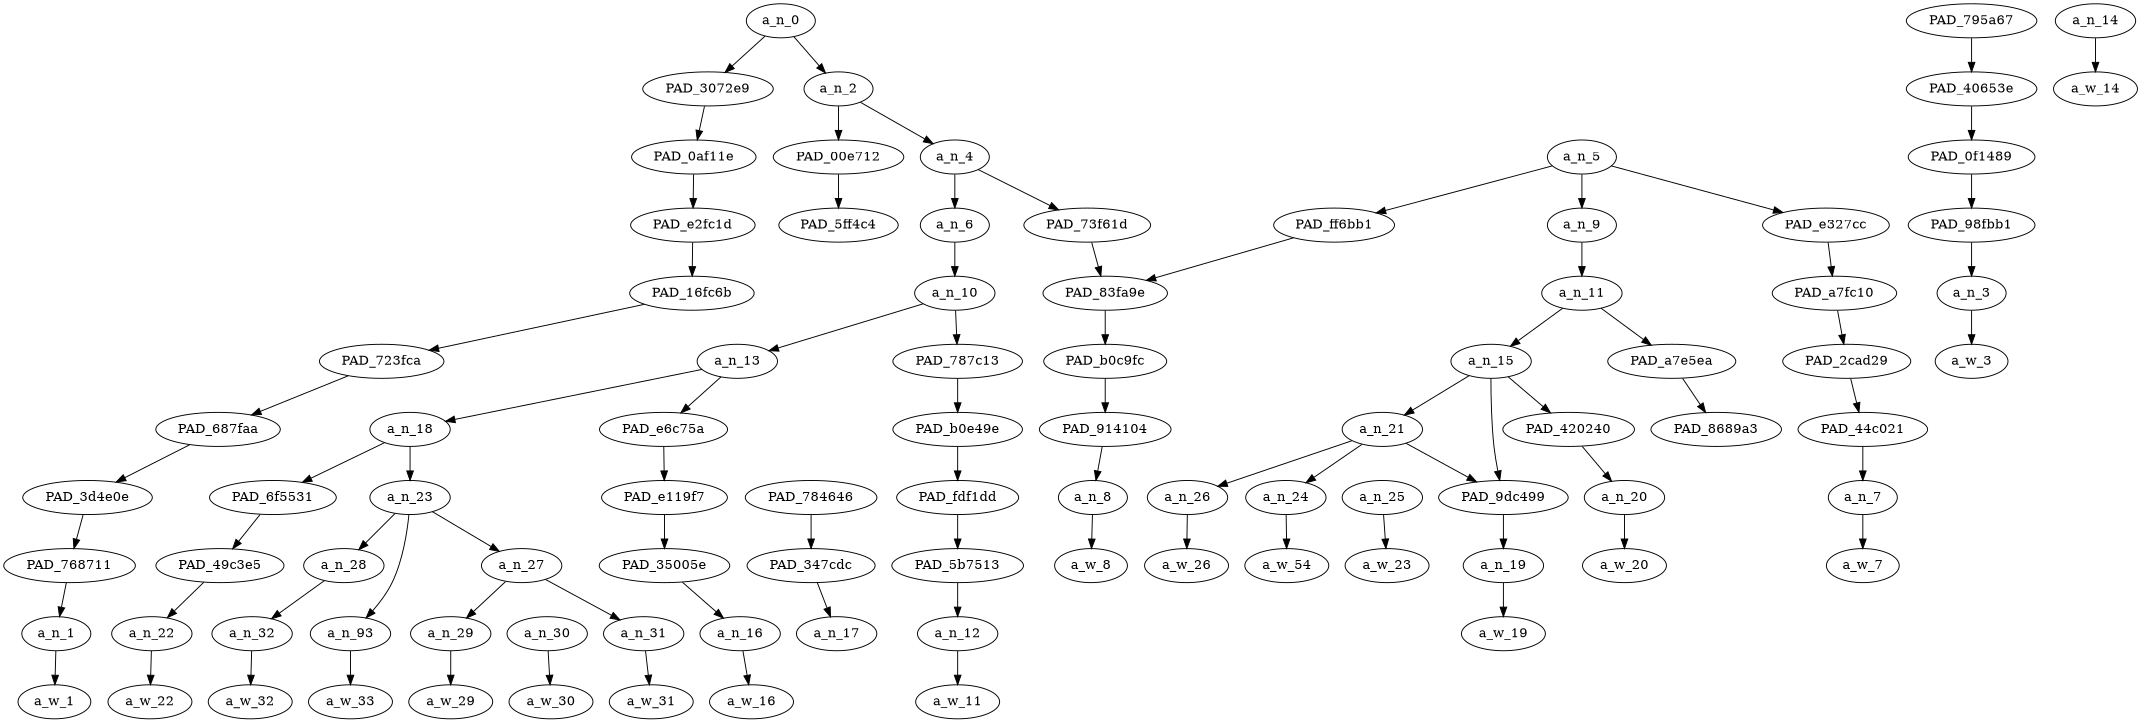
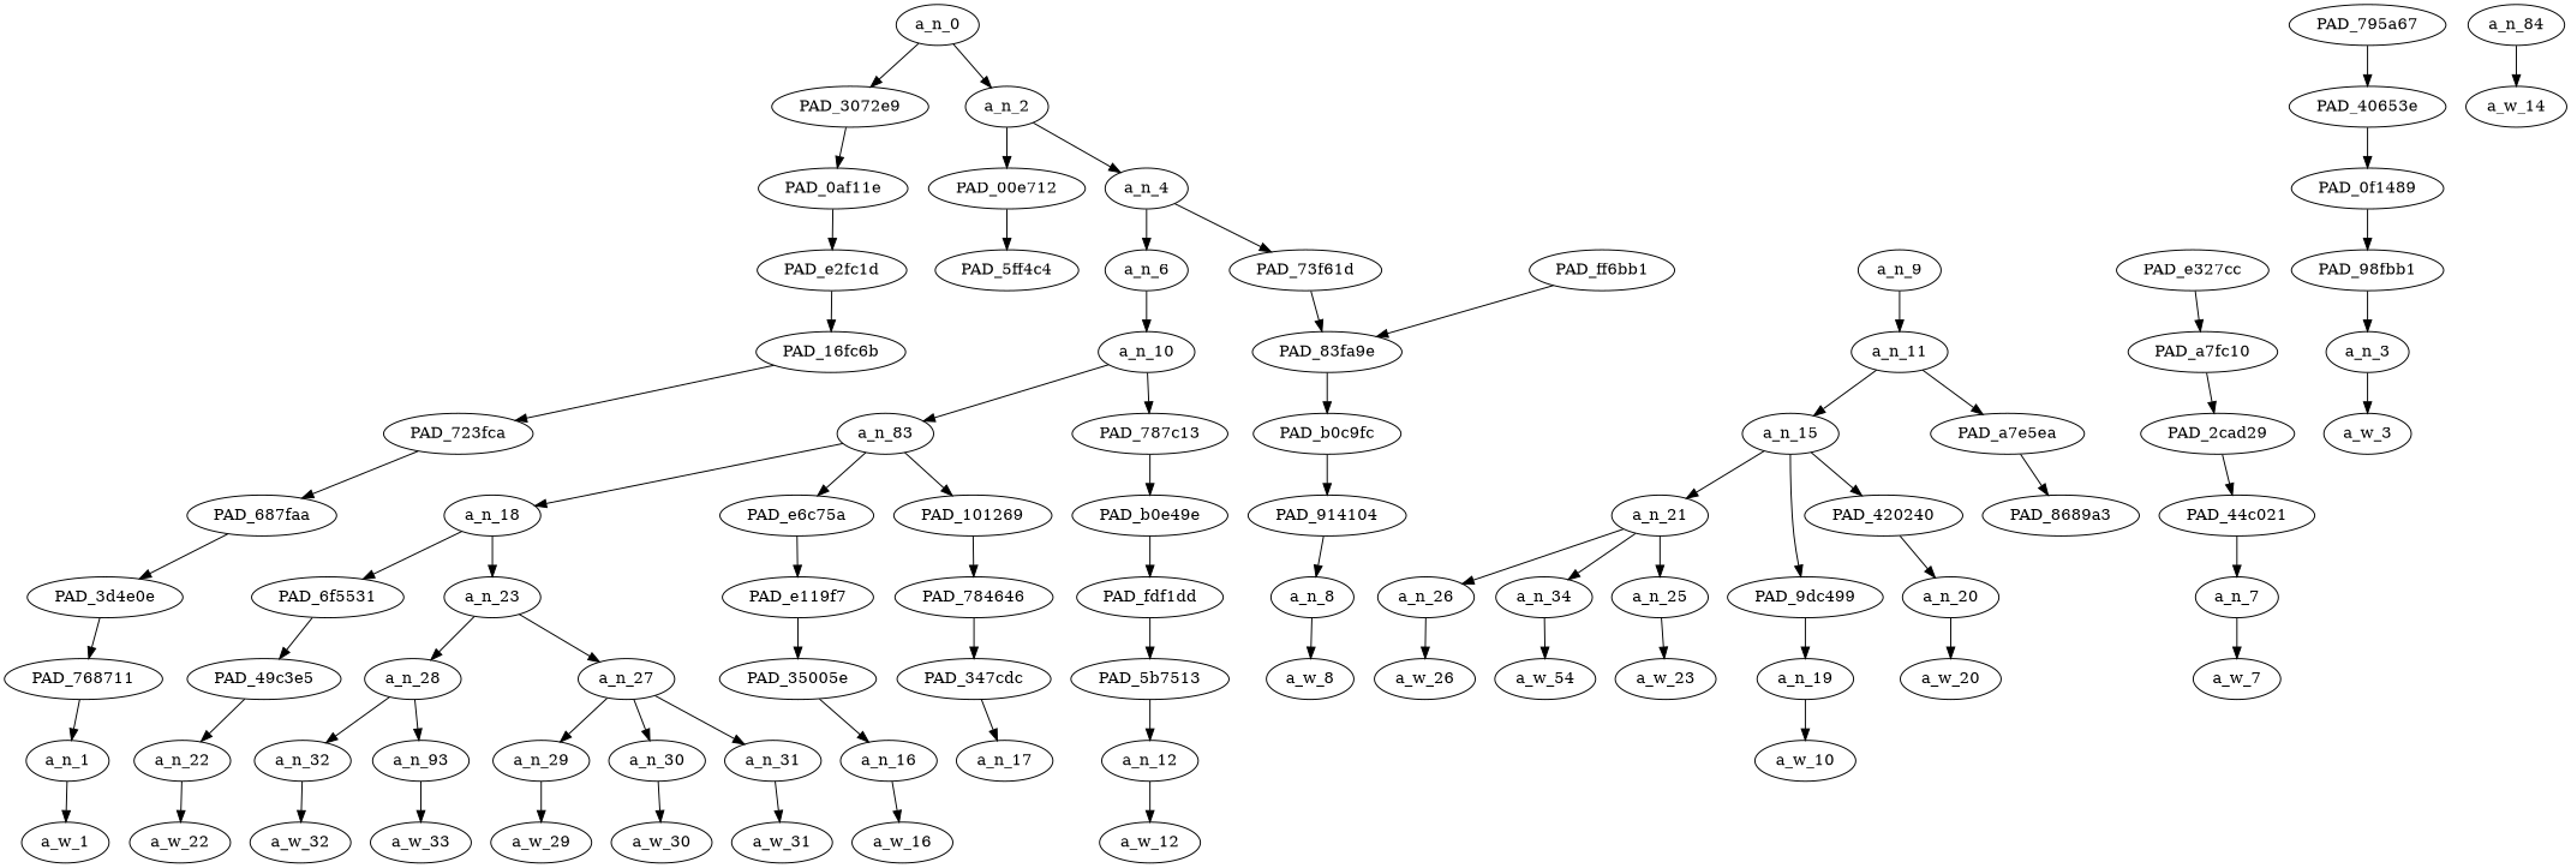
  strict digraph {
    node [div_dir=1 index=0 level=1 text_span="[0]" value=0.03046682]
    a_n_0 [level=10 text_span="[0, 1, 2, 3, 4, 5, 6, 7, 8, 9, 10, 11, 12, 13, 14, 15, 16, 17, 18]" value=1.00000000]
    PAD_3072e9 [level=9]
    a_n_2 [index=1 level=9 text_span="[1, 2, 3, 4, 5, 6, 7, 8, 9, 10, 11, 12, 13, 14, 15, 16, 17, 18]" value=0.96879151]
    PAD_0af11e [level=8]
    PAD_00e712 [index=1 level=8 text_span="[1]" value=0.02769624]
    a_n_4 [index=2 level=8 text_span="[2, 3, 4, 5, 6, 7, 8, 9, 10, 11, 12, 13, 14, 15, 16, 17, 18]" value=0.94039203]
    PAD_e2fc1d [level=7]
    PAD_5ff4c4 [index=1 level=7 text_span="[1]" value=0.02769624]
    PAD_73f61d [index=2 level=7 text_span="[2, 3, 4, 5, 6, 7, 8, 9]" value=0.23020802]
    a_n_6 [index=3 level=7 text_span="[10, 11, 12, 13, 14, 15, 16, 17, 18]" value=0.70949564]
    PAD_16fc6b [level=6]
    PAD_723fca [level=5]
    PAD_687faa [level=4]
    PAD_3d4e0e [level=3]
    PAD_768711 [level=2]
    a_n_1
    a_w_1 [div_dir=0 level=0 value=i]
    PAD_83fa9e [index=3 level=4 text_span="[3]" value=0.03950855]
    a_n_10 [index=3 level=6 text_span="[10, 11, 12, 13, 14, 15, 16, 17, 18]" value=0.70871005]
    PAD_795a67 [index=1 level=5 text_span="[1]" value=0.02769624]
    PAD_40653e [index=1 level=4 text_span="[1]" value=0.02769624]
    PAD_0f1489 [index=1 level=3 text_span="[1]" value=0.02769624]
    PAD_98fbb1 [index=1 level=2 text_span="[1]" value=0.02769624]
    a_n_3 [index=1 text_span="[1]" value=0.02769624]
    a_w_3 [div_dir=0 index=1 level=0 text_span="[1]" value=am]
-   a_n_5 [index=2 level=6 text_span="[2, 3, 4, 5, 6, 7, 8, 9]" value=0.23020802]
    PAD_e327cc [index=2 level=5 text_span="[2]" value=0.02348400]
    PAD_ff6bb1 [index=3 level=5 text_span="[3]" value=0.03950855]
    a_n_9 [index=4 level=5 text_span="[4, 5, 6, 7, 8, 9]" value=0.16703328]
    PAD_787c13 [index=5 level=5 text_span="[10]" value=0.02820460]
-   a_n_13 [index=6 level=5 text_span="[11, 12, 13, 14, 15, 16, 17, 18]" value=0.67971986]
+   a_n_13 [index=6 level=5 text_span="[11, 12, 13, 14, 15, 16, 17, 18]" value=0.67971986 label=a_n_83]
    PAD_a7fc10 [index=2 level=4 text_span="[2]" value=0.02348400]
    a_n_11 [index=4 level=4 text_span="[4, 5, 6, 7, 8, 9]" value=0.16690137]
    PAD_2cad29 [index=2 level=3 text_span="[2]" value=0.02348400]
    PAD_b0c9fc [index=3 level=3 text_span="[3]" value=0.03950855]
    PAD_a7e5ea [index=4 level=3 text_span="[4]" value=0.02466330]
    a_n_15 [index=5 level=3 text_span="[5, 6, 7, 8, 9]" value=0.14210615]
    PAD_44c021 [index=2 level=2 text_span="[2]" value=0.02348400]
    a_n_7 [index=2 text_span="[2]" value=0.02348400]
    a_w_7 [div_dir=0 index=2 level=0 text_span="[2]" value=so]
    PAD_914104 [index=3 level=2 text_span="[3]" value=0.03950855]
    a_n_8 [index=3 text_span="[3]" value=0.03950855]
    a_w_8 [div_dir=0 index=3 level=0 text_span="[3]" value=glad]
    PAD_8689a3 [index=4 level=2 text_span="[4]" value=0.02466330]
    PAD_9dc499 [div_dir=-1 index=5 level=2 text_span="[5]" value=0.02068009]
    PAD_420240 [index=6 level=2 text_span="[6]" value=0.02374799]
    a_n_21 [index=7 level=2 text_span="[7, 8, 9]" value=0.09753516]
    a_n_19 [div_dir=-1 index=5 text_span="[5]" value=0.02068009]
    a_n_20 [index=6 text_span="[6]" value=0.02374799]
-   a_n_24 [index=7 text_span="[7]" value=0.03775911]
+   a_n_24 [index=7 text_span="[7]" value=0.03775911 label=a_n_34]
    a_n_25 [index=8 text_span="[8]" value=0.02445610]
    a_n_26 [div_dir=-1 index=9 text_span="[9]" value=0.03514266]
-   a_n_14 [index=4 text_span="[4]" value=0.02466330]
+   a_n_14 [index=4 text_span="[4]" value=0.02466330 label=a_n_84]
    a_w_14 [div_dir=0 index=4 level=0 text_span="[4]" value=i1]
-   a_w_19 [div_dir=0 index=5 level=0 text_span="[5]" value=do]
+   a_w_19 [div_dir=0 index=5 level=0 text_span="[5]" value=do label=a_w_10]
    a_w_20 [div_dir=0 index=6 level=0 text_span="[6]" value=not]
    n57 [div_dir=0 index=7 label=a_w_54 level=0 text_span="[7]" value=live]
    n58 [div_dir=0 index=8 label=a_w_23 level=0 text_span="[8]" value=there]
    a_w_26 [div_dir=0 index=9 level=0 text_span="[9]" value=anymore]
    PAD_b0e49e [index=5 level=4 text_span="[10]" value=0.02820460]
    PAD_e6c75a [index=6 level=4 text_span="[11]" value=0.04588342]
+   PAD_101269 [div_dir=-1 index=7 level=4 text_span="[12]" value=0.03183729]
    a_n_18 [index=8 level=4 text_span="[13, 14, 15, 16, 17, 18]" value=0.60118171]
    PAD_fdf1dd [index=6 level=3 text_span="[10]" value=0.02820460]
    PAD_e119f7 [index=7 level=3 text_span="[11]" value=0.04588342]
    PAD_784646 [div_dir=-1 index=8 level=3 text_span="[12]" value=0.03183729]
    PAD_6f5531 [div_dir=-1 index=9 level=3 text_span="[13]" value=0.03672264]
    a_n_23 [index=10 level=3 text_span="[14, 15, 16, 17, 18]" value=0.56349159]
    PAD_5b7513 [index=8 level=2 text_span="[10]" value=0.02820460]
    a_n_12 [index=10 text_span="[10]" value=0.02820460]
-   a_w_12 [div_dir=0 index=10 level=0 text_span="[10]" value=i2 label=a_w_11]
+   a_w_12 [div_dir=0 index=10 level=0 text_span="[10]" value=i2]
    PAD_35005e [index=9 level=2 text_span="[11]" value=0.04588342]
    PAD_347cdc [div_dir=-1 index=10 level=2 text_span="[12]" value=0.03183729]
    PAD_49c3e5 [div_dir=-1 index=11 level=2 text_span="[13]" value=0.03672264]
    a_n_27 [index=12 level=2 text_span="[14, 15, 16]" value=0.36892900]
    a_n_28 [index=13 level=2 text_span="[17, 18]" value=0.19344061]
    a_n_16 [index=11 text_span="[11]" value=0.04588342]
    a_w_16 [div_dir=0 index=11 level=0 text_span="[11]" value=got]
    a_n_17 [div_dir=-1 index=12 text_span="[12]" value=0.03183729]
    a_n_22 [div_dir=-1 index=13 text_span="[13]" value=0.03672264]
    a_n_29 [div_dir=-1 index=14 text_span="[14]" value=0.05666378]
    a_n_30 [index=15 text_span="[15]" value=0.21109282]
    a_n_31 [div_dir=-1 index=16 text_span="[16]" value=0.10029567]
    a_n_32 [div_dir=-1 index=17 text_span="[17]" value=0.05278386]
    n85 [index=18 label=a_n_93 text_span="[18]" value=0.13995651]
    a_w_22 [div_dir=0 index=13 level=0 text_span="[13]" value=before]
    a_w_29 [div_dir=0 index=14 level=0 text_span="[14]" value=the]
    a_w_30 [div_dir=0 index=15 level=0 text_span="[15]" value=muslim]
    a_w_31 [div_dir=0 index=16 level=0 text_span="[16]" value=invasion]
    a_w_32 [div_dir=0 index=17 level=0 text_span="[17]" value=of]
    a_w_33 [div_dir=0 index=18 level=0 text_span="[18]" value=minnesota]
    a_n_0 -> PAD_3072e9
    a_n_0 -> a_n_2
    PAD_3072e9 -> PAD_0af11e
    a_n_2 -> PAD_00e712
    a_n_2 -> a_n_4
    PAD_0af11e -> PAD_e2fc1d
    PAD_00e712 -> PAD_5ff4c4
    a_n_4 -> PAD_73f61d
    a_n_4 -> a_n_6
    PAD_e2fc1d -> PAD_16fc6b
    PAD_73f61d -> PAD_83fa9e
    a_n_6 -> a_n_10
    PAD_16fc6b -> PAD_723fca
    PAD_723fca -> PAD_687faa
    PAD_687faa -> PAD_3d4e0e
    PAD_3d4e0e -> PAD_768711
    PAD_768711 -> a_n_1
    a_n_1 -> a_w_1
    PAD_83fa9e -> PAD_b0c9fc
    a_n_10 -> PAD_787c13
    a_n_10 -> a_n_13
    PAD_795a67 -> PAD_40653e
    PAD_40653e -> PAD_0f1489
    PAD_0f1489 -> PAD_98fbb1
    PAD_98fbb1 -> a_n_3
    a_n_3 -> a_w_3
-   a_n_5 -> PAD_e327cc
-   a_n_5 -> PAD_ff6bb1
-   a_n_5 -> a_n_9
    PAD_e327cc -> PAD_a7fc10
    PAD_ff6bb1 -> PAD_83fa9e
    a_n_9 -> a_n_11
    PAD_787c13 -> PAD_b0e49e
    a_n_13 -> PAD_e6c75a
+   a_n_13 -> PAD_101269
    a_n_13 -> a_n_18
    PAD_a7fc10 -> PAD_2cad29
    a_n_11 -> PAD_a7e5ea
    a_n_11 -> a_n_15
    PAD_2cad29 -> PAD_44c021
    PAD_b0c9fc -> PAD_914104
    PAD_a7e5ea -> PAD_8689a3
    a_n_15 -> PAD_9dc499
    a_n_15 -> PAD_420240
    a_n_15 -> a_n_21
    PAD_44c021 -> a_n_7
    a_n_7 -> a_w_7
    PAD_914104 -> a_n_8
    a_n_8 -> a_w_8
    PAD_9dc499 -> a_n_19
    PAD_420240 -> a_n_20
    a_n_21 -> a_n_24
-   a_n_21 -> PAD_9dc499
+   a_n_21 -> a_n_25
    a_n_21 -> a_n_26
    a_n_19 -> a_w_19
    a_n_20 -> a_w_20
    a_n_24 -> n57
    a_n_25 -> n58
    a_n_26 -> a_w_26
    a_n_14 -> a_w_14
    PAD_b0e49e -> PAD_fdf1dd
    PAD_e6c75a -> PAD_e119f7
+   PAD_101269 -> PAD_784646
    a_n_18 -> PAD_6f5531
    a_n_18 -> a_n_23
    PAD_fdf1dd -> PAD_5b7513
    PAD_e119f7 -> PAD_35005e
    PAD_784646 -> PAD_347cdc
    PAD_6f5531 -> PAD_49c3e5
    a_n_23 -> a_n_27
    a_n_23 -> a_n_28
    PAD_5b7513 -> a_n_12
    a_n_12 -> a_w_12
    PAD_35005e -> a_n_16
    PAD_347cdc -> a_n_17
    PAD_49c3e5 -> a_n_22
    a_n_27 -> a_n_29
+   a_n_27 -> a_n_30
    a_n_27 -> a_n_31
    a_n_28 -> a_n_32
-   a_n_23 -> n85
+   a_n_28 -> n85
    a_n_16 -> a_w_16
    a_n_22 -> a_w_22
    a_n_29 -> a_w_29
    a_n_30 -> a_w_30
    a_n_31 -> a_w_31
    a_n_32 -> a_w_32
    n85 -> a_w_33
  }
